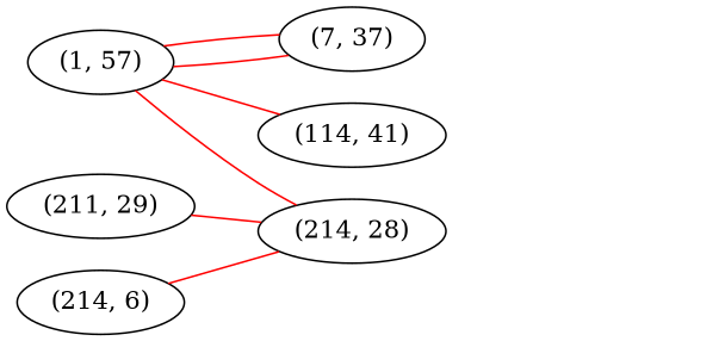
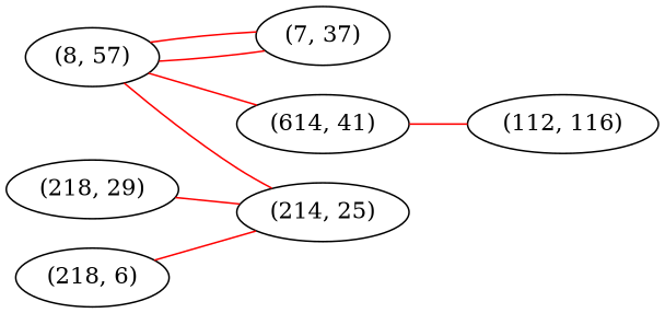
  graph {
    rankdir=LR
    edge [color=red weight=1]
    n1 [label="(7, 37)"]
-   "(8, 57)" [label="(1, 57)"]
-   "(114, 41)"
-   "(214, 28)"
-   "(218, 29)" [label="(211, 29)"]
-   "(214, 6)"
+   "(8, 57)"
+   "(114, 41)" [label="(614, 41)"]
+   "(214, 28)" [label="(214, 25)"]
+   "(112, 116)"
+   "(218, 29)"
+   "(214, 6)" [label="(218, 6)"]
    "(8, 57)" -- n1
    "(8, 57)" -- n1
    "(8, 57)" -- "(114, 41)"
    "(8, 57)" -- "(214, 28)"
+   "(114, 41)" -- "(112, 116)"
    "(218, 29)" -- "(214, 28)"
    "(214, 6)" -- "(214, 28)"
  }
